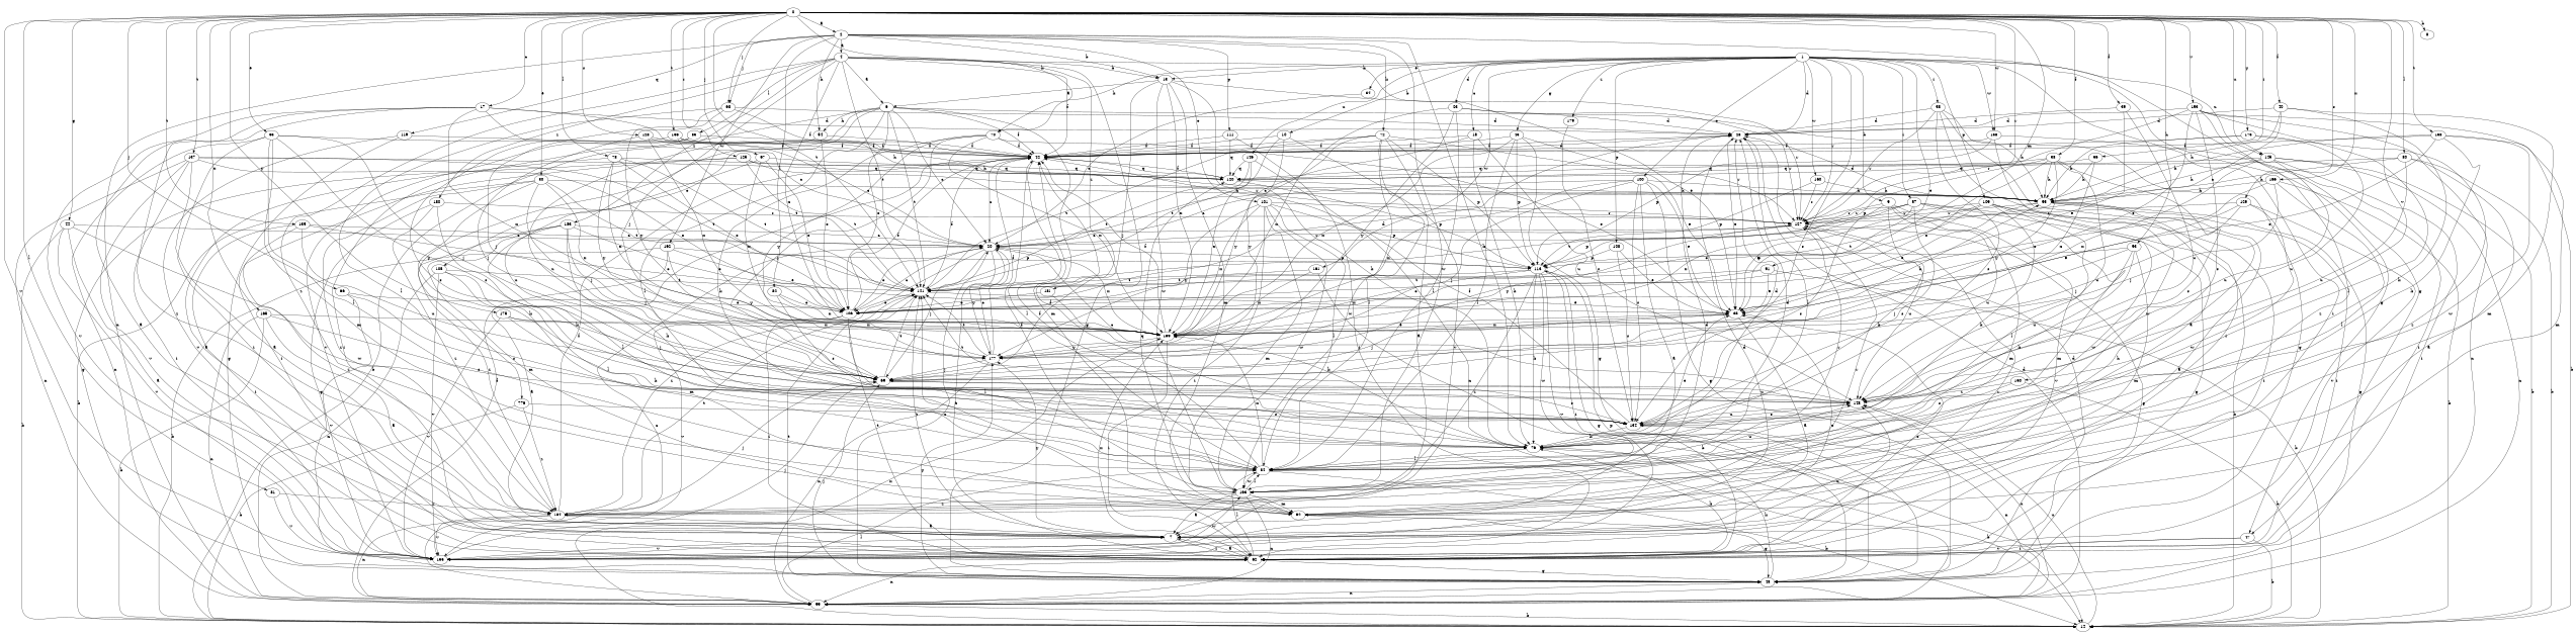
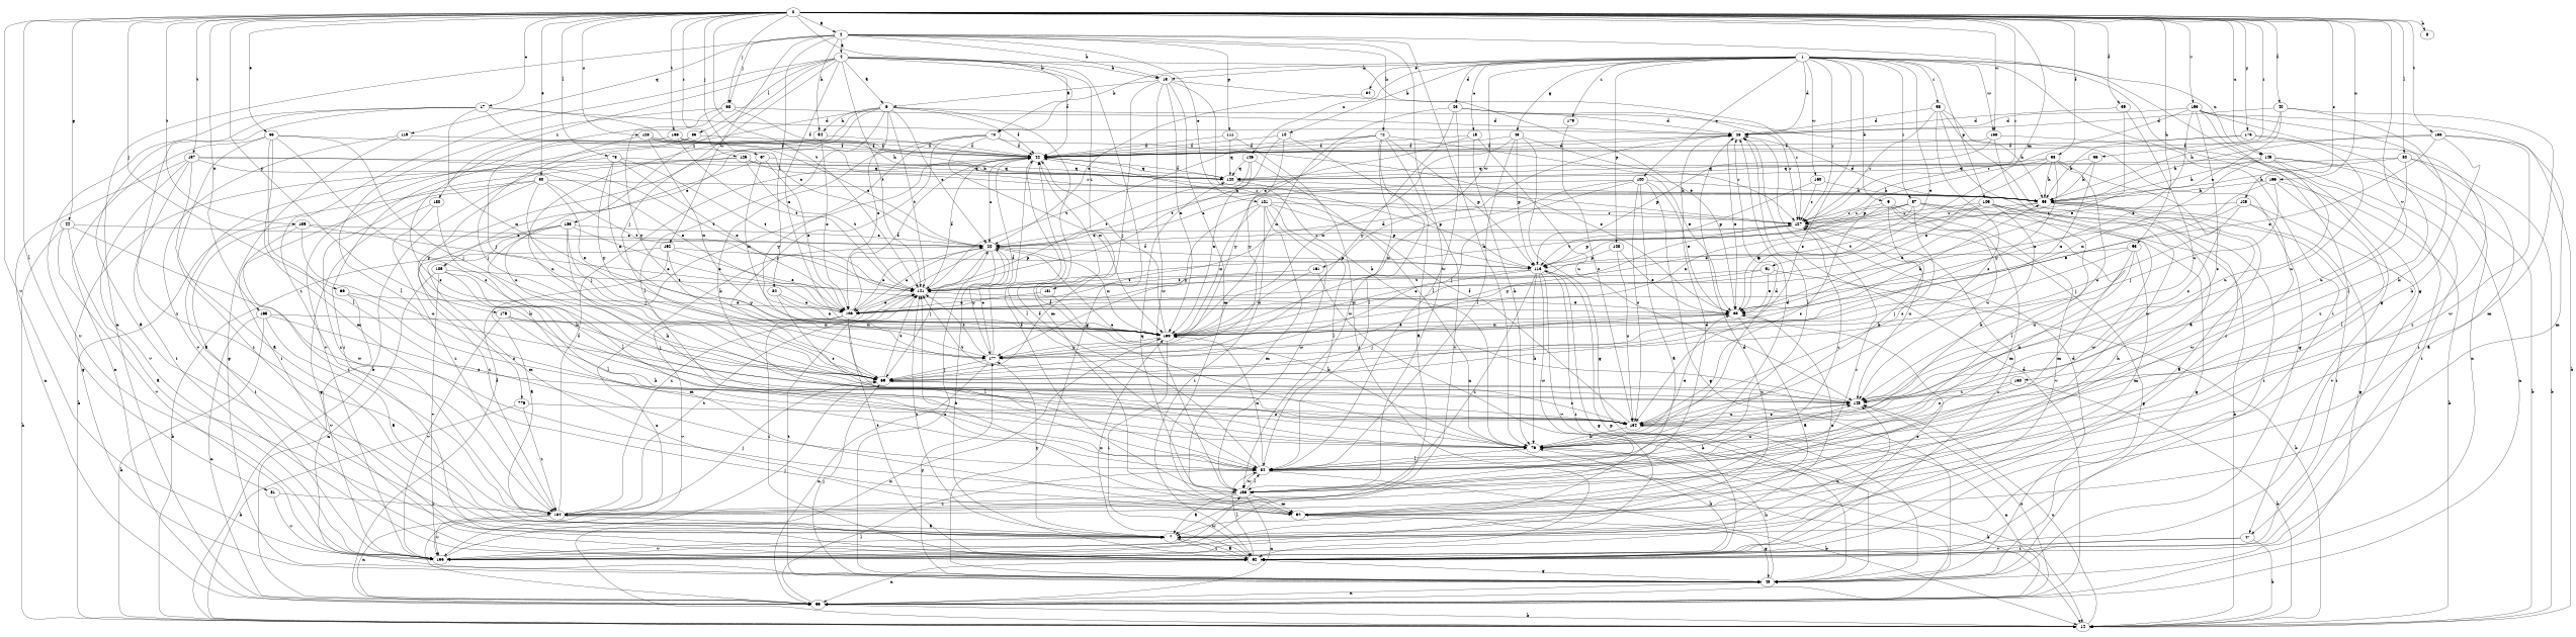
  strict digraph {
    0
    2
    8
    17
    30
    33
    38
    39
    40
    44
    53
    56
    66
    67
    68
    70
    78
    80
    81
    91
    125
    127
    128
    129
    135
    136
    137
    138
    141
    145
    150
    153
    155
    158
    165
    166
    173
    175
    13
    47
    4
    54
    72
    76
    82
    99
    101
    111
    119
    162
    163
    28
    169
    184
    20
    55
    7
    69
    14
    62
    134
    42
    84
    92
    106
    177
    148
    113
    120
    35
    48
    1
    9
    10
    18
    23
    34
    45
    57
    58
    100
    108
    109
    146
    160
    161
    179
    6
    83
    180
    181
    183
    105
    n94 [label=776]
    0 -> 2 [label=a]
    0 -> 8 [label=b]
    0 -> 17 [label=c]
    0 -> 30 [label=e]
    0 -> 33 [label=e]
    0 -> 38 [label=f]
    0 -> 39 [label=f]
    0 -> 40 [label=f]
    0 -> 44 [label=g]
    0 -> 53 [label=h]
    0 -> 56 [label=i]
    0 -> 66 [label=j]
    0 -> 67 [label=j]
    0 -> 68 [label=j]
    0 -> 70 [label=k]
    0 -> 78 [label=l]
    0 -> 80 [label=l]
    0 -> 81 [label=l]
    0 -> 91 [label=m]
    0 -> 125 [label=r]
    0 -> 127 [label=r]
    0 -> 128 [label=s]
    0 -> 129 [label=s]
    0 -> 135 [label=t]
    0 -> 136 [label=t]
    0 -> 137 [label=t]
    0 -> 138 [label=t]
    0 -> 141 [label=t]
    0 -> 145 [label=u]
    0 -> 150 [label=v]
    0 -> 153 [label=v]
    0 -> 155 [label=v]
    0 -> 158 [label=w]
    0 -> 165 [label=x]
    0 -> 166 [label=x]
    0 -> 173 [label=y]
    0 -> 175 [label=y]
    2 -> 68 [label=j]
    2 -> 13 [label=b]
    2 -> 47 [label=g]
    2 -> 4 [label=a]
    2 -> 54 [label=h]
    2 -> 72 [label=k]
    2 -> 76 [label=k]
    2 -> 82 [label=l]
    2 -> 99 [label=n]
    2 -> 101 [label=o]
    2 -> 111 [label=p]
    2 -> 119 [label=q]
    2 -> 162 [label=w]
    2 -> 163 [label=w]
    17 -> 155 [label=v]
    17 -> 28 [label=d]
    17 -> 169 [label=x]
    17 -> 184 [label=z]
    17 -> 20 [label=c]
    17 -> 55 [label=h]
    17 -> 7 [label=a]
    30 -> 141 [label=t]
    30 -> 76 [label=k]
    30 -> 169 [label=x]
    30 -> 184 [label=z]
    30 -> 55 [label=h]
    30 -> 69 [label=j]
    30 -> 14 [label=b]
    33 -> 99 [label=n]
    33 -> 69 [label=j]
    33 -> 62 [label=i]
    33 -> 134 [label=s]
    33 -> 42 [label=f]
    33 -> 84 [label=l]
    33 -> 92 [label=m]
    38 -> 55 [label=h]
    38 -> 134 [label=s]
    38 -> 106 [label=o]
    38 -> 177 [label=y]
    38 -> 148 [label=u]
    38 -> 113 [label=p]
    38 -> 120 [label=q]
    39 -> 28 [label=d]
    39 -> 148 [label=u]
    39 -> 35 [label=e]
    40 -> 76 [label=k]
    40 -> 28 [label=d]
    40 -> 20 [label=c]
    40 -> 55 [label=h]
    40 -> 92 [label=m]
    44 -> 155 [label=v]
    44 -> 163 [label=w]
    44 -> 20 [label=c]
    44 -> 7 [label=a]
    44 -> 14 [label=b]
    53 -> 76 [label=k]
    53 -> 69 [label=j]
    53 -> 92 [label=m]
    53 -> 148 [label=u]
    53 -> 113 [label=p]
    56 -> 169 [label=x]
    56 -> 55 [label=h]
    56 -> 120 [label=q]
    66 -> 155 [label=v]
    66 -> 134 [label=s]
    66 -> 106 [label=o]
    67 -> 169 [label=x]
    67 -> 106 [label=o]
    67 -> 148 [label=u]
    67 -> 120 [label=q]
    68 -> 28 [label=d]
    68 -> 69 [label=j]
    68 -> 42 [label=f]
    68 -> 84 [label=l]
    68 -> 177 [label=y]
    70 -> 76 [label=k]
    70 -> 169 [label=x]
    70 -> 69 [label=j]
    70 -> 42 [label=f]
    70 -> 177 [label=y]
    70 -> 35 [label=e]
    78 -> 141 [label=t]
    78 -> 169 [label=x]
    78 -> 7 [label=a]
    78 -> 106 [label=o]
    78 -> 177 [label=y]
    78 -> 120 [label=q]
    80 -> 55 [label=h]
    80 -> 7 [label=a]
    80 -> 14 [label=b]
    80 -> 148 [label=u]
    80 -> 120 [label=q]
    81 -> 155 [label=v]
    81 -> 184 [label=z]
    91 -> 141 [label=t]
    91 -> 14 [label=b]
    91 -> 106 [label=o]
    91 -> 35 [label=e]
    125 -> 127 [label=r]
    125 -> 141 [label=t]
    125 -> 62 [label=i]
    125 -> 120 [label=q]
    125 -> 48 [label=g]
    127 -> 20 [label=c]
    127 -> 177 [label=y]
    127 -> 148 [label=u]
    127 -> 113 [label=p]
    127 -> 48 [label=g]
    128 -> 169 [label=x]
    128 -> 20 [label=c]
    128 -> 69 [label=j]
    128 -> 42 [label=f]
    129 -> 127 [label=r]
    129 -> 155 [label=v]
    129 -> 163 [label=w]
    129 -> 69 [label=j]
    129 -> 35 [label=e]
    135 -> 184 [label=z]
    135 -> 20 [label=c]
    135 -> 62 [label=i]
    135 -> 106 [label=o]
    135 -> 148 [label=u]
    136 -> 141 [label=t]
    136 -> 55 [label=h]
    136 -> 134 [label=s]
    136 -> 42 [label=f]
    137 -> 141 [label=t]
    137 -> 155 [label=v]
    137 -> 99 [label=n]
    137 -> 7 [label=a]
    137 -> 62 [label=i]
    137 -> 106 [label=o]
    137 -> 120 [label=q]
    138 -> 76 [label=k]
    138 -> 163 [label=w]
    138 -> 55 [label=h]
    138 -> 42 [label=f]
    138 -> 92 [label=m]
    138 -> 106 [label=o]
    141 -> 42 [label=f]
    141 -> 106 [label=o]
    141 -> 35 [label=e]
    145 -> 99 [label=n]
    145 -> 169 [label=x]
    145 -> 55 [label=h]
    145 -> 14 [label=b]
    145 -> 62 [label=i]
    145 -> 148 [label=u]
    145 -> 120 [label=q]
    150 -> 14 [label=b]
    150 -> 134 [label=s]
    150 -> 148 [label=z]
    153 -> 127 [label=r]
    153 -> 99 [label=n]
    153 -> 28 [label=d]
    153 -> 184 [label=z]
    153 -> 14 [label=b]
    153 -> 134 [label=s]
    153 -> 84 [label=l]
    153 -> 35 [label=e]
    155 -> 163 [label=w]
    155 -> 28 [label=d]
    155 -> 69 [label=j]
    155 -> 148 [label=u]
    158 -> 163 [label=w]
    158 -> 62 [label=i]
    158 -> 42 [label=f]
    158 -> 113 [label=p]
    165 -> 99 [label=n]
    165 -> 169 [label=x]
    165 -> 7 [label=a]
    165 -> 14 [label=b]
    165 -> 134 [label=s]
    166 -> 55 [label=h]
    166 -> 69 [label=j]
    166 -> 14 [label=b]
    166 -> 84 [label=l]
    166 -> 106 [label=o]
    173 -> 184 [label=z]
    173 -> 55 [label=h]
    173 -> 42 [label=f]
    173 -> 148 [label=u]
    175 -> 155 [label=v]
    175 -> 76 [label=k]
    175 -> 169 [label=x]
    175 -> 69 [label=j]
    13 -> 127 [label=r]
    13 -> 76 [label=k]
    13 -> 163 [label=w]
    13 -> 169 [label=x]
    13 -> 69 [label=j]
    13 -> 92 [label=m]
    13 -> 6 [label=a]
    47 -> 155 [label=v]
    47 -> 14 [label=b]
    47 -> 62 [label=i]
    4 -> 141 [label=t]
    4 -> 13 [label=b]
    4 -> 169 [label=x]
    4 -> 184 [label=z]
    4 -> 69 [label=j]
    4 -> 42 [label=f]
    4 -> 35 [label=e]
    4 -> 48 [label=g]
    4 -> 6 [label=a]
    4 -> 83 [label=l]
    4 -> 180 [label=z]
    4 -> 181 [label=z]
    4 -> 183 [label=z]
    54 -> 42 [label=f]
    54 -> 106 [label=o]
    54 -> 148 [label=u]
    72 -> 141 [label=t]
    72 -> 163 [label=w]
    72 -> 7 [label=a]
    72 -> 42 [label=f]
    72 -> 84 [label=l]
    72 -> 177 [label=y]
    72 -> 113 [label=p]
    72 -> 35 [label=e]
    76 -> 28 [label=d]
    76 -> 14 [label=b]
    76 -> 42 [label=f]
    76 -> 84 [label=l]
    76 -> 35 [label=e]
    82 -> 169 [label=x]
    82 -> 134 [label=s]
    82 -> 106 [label=o]
    99 -> 28 [label=d]
    99 -> 20 [label=c]
    99 -> 14 [label=b]
    99 -> 42 [label=f]
    99 -> 84 [label=l]
    99 -> 148 [label=u]
    101 -> 127 [label=r]
    101 -> 163 [label=w]
    101 -> 169 [label=x]
    101 -> 62 [label=i]
    101 -> 84 [label=l]
    101 -> 92 [label=m]
    101 -> 177 [label=y]
    101 -> 113 [label=p]
    111 -> 62 [label=i]
    111 -> 42 [label=f]
    111 -> 120 [label=q]
    119 -> 155 [label=v]
    119 -> 42 [label=f]
    119 -> 48 [label=g]
    162 -> 7 [label=a]
    162 -> 14 [label=b]
    162 -> 177 [label=y]
    162 -> 113 [label=p]
    162 -> 35 [label=e]
    163 -> 99 [label=n]
    163 -> 184 [label=z]
    163 -> 7 [label=a]
    163 -> 42 [label=f]
    163 -> 84 [label=l]
    163 -> 92 [label=m]
    163 -> 120 [label=q]
    28 -> 42 [label=f]
    28 -> 84 [label=l]
    28 -> 35 [label=e]
    169 -> 55 [label=h]
    169 -> 62 [label=i]
    169 -> 42 [label=f]
    169 -> 177 [label=y]
    169 -> 35 [label=e]
    184 -> 141 [label=t]
    184 -> 155 [label=v]
    184 -> 99 [label=n]
    184 -> 28 [label=d]
    184 -> 7 [label=a]
    184 -> 69 [label=j]
    184 -> 42 [label=f]
    20 -> 127 [label=r]
    20 -> 169 [label=x]
    20 -> 184 [label=z]
    20 -> 69 [label=j]
    20 -> 62 [label=i]
    20 -> 106 [label=o]
    20 -> 177 [label=y]
    20 -> 113 [label=p]
    55 -> 127 [label=r]
    55 -> 28 [label=d]
    55 -> 7 [label=a]
    55 -> 62 [label=i]
    55 -> 35 [label=e]
    55 -> 48 [label=g]
    7 -> 141 [label=t]
    7 -> 155 [label=v]
    7 -> 62 [label=i]
    7 -> 177 [label=y]
    7 -> 35 [label=e]
    69 -> 141 [label=t]
    69 -> 134 [label=s]
    69 -> 148 [label=u]
    14 -> 169 [label=x]
    14 -> 148 [label=u]
    62 -> 127 [label=r]
    62 -> 141 [label=t]
    62 -> 76 [label=k]
    62 -> 99 [label=n]
    62 -> 169 [label=x]
    62 -> 7 [label=a]
    62 -> 84 [label=l]
    62 -> 35 [label=e]
    62 -> 48 [label=g]
    134 -> 76 [label=k]
    134 -> 99 [label=n]
    134 -> 42 [label=f]
    134 -> 148 [label=u]
    42 -> 28 [label=d]
    42 -> 20 [label=c]
    42 -> 84 [label=l]
    42 -> 120 [label=q]
    84 -> 127 [label=r]
    84 -> 163 [label=w]
    84 -> 28 [label=d]
    84 -> 169 [label=x]
    84 -> 14 [label=b]
    84 -> 42 [label=f]
    84 -> 148 [label=u]
    92 -> 127 [label=r]
    92 -> 141 [label=t]
    92 -> 55 [label=h]
    92 -> 48 [label=g]
    106 -> 155 [label=v]
    106 -> 28 [label=d]
    106 -> 20 [label=c]
    106 -> 62 [label=i]
    106 -> 42 [label=f]
    106 -> 84 [label=l]
    177 -> 141 [label=t]
    177 -> 99 [label=n]
    177 -> 20 [label=c]
    177 -> 69 [label=j]
    177 -> 42 [label=f]
    148 -> 141 [label=t]
    148 -> 20 [label=c]
    148 -> 134 [label=s]
    113 -> 141 [label=t]
    113 -> 155 [label=v]
    113 -> 76 [label=k]
    113 -> 163 [label=w]
    113 -> 169 [label=x]
    113 -> 184 [label=z]
    113 -> 62 [label=i]
    113 -> 48 [label=g]
    120 -> 55 [label=h]
    120 -> 42 [label=f]
    120 -> 113 [label=p]
    35 -> 169 [label=x]
    35 -> 7 [label=a]
    35 -> 69 [label=j]
    48 -> 141 [label=t]
    48 -> 76 [label=k]
    48 -> 99 [label=n]
    48 -> 28 [label=d]
    48 -> 20 [label=c]
    48 -> 69 [label=j]
    48 -> 177 [label=y]
    48 -> 113 [label=p]
    1 -> 70 [label=k]
    1 -> 127 [label=r]
    1 -> 145 [label=u]
    1 -> 158 [label=w]
    1 -> 13 [label=b]
    1 -> 47 [label=g]
    1 -> 28 [label=d]
    1 -> 62 [label=i]
    1 -> 134 [label=s]
    1 -> 35 [label=e]
    1 -> 9 [label=b]
    1 -> 10 [label=b]
    1 -> 18 [label=c]
    1 -> 23 [label=d]
    1 -> 34 [label=e]
    1 -> 45 [label=g]
    1 -> 57 [label=i]
    1 -> 58 [label=i]
    1 -> 100 [label=o]
    1 -> 108 [label=p]
    1 -> 109 [label=p]
    1 -> 146 [label=u]
    1 -> 160 [label=w]
    1 -> 161 [label=w]
    1 -> 179 [label=z]
    9 -> 127 [label=r]
    9 -> 155 [label=v]
    9 -> 76 [label=k]
    9 -> 134 [label=s]
    9 -> 92 [label=m]
    9 -> 148 [label=u]
    10 -> 141 [label=t]
    10 -> 155 [label=v]
    10 -> 42 [label=f]
    10 -> 177 [label=y]
    18 -> 76 [label=k]
    18 -> 20 [label=c]
    18 -> 42 [label=f]
    18 -> 148 [label=u]
    23 -> 127 [label=r]
    23 -> 28 [label=d]
    23 -> 169 [label=x]
    23 -> 84 [label=l]
    23 -> 177 [label=y]
    34 -> 20 [label=c]
    45 -> 127 [label=r]
    45 -> 169 [label=x]
    45 -> 42 [label=f]
    45 -> 84 [label=l]
    45 -> 113 [label=p]
    45 -> 48 [label=g]
    57 -> 127 [label=r]
    57 -> 141 [label=t]
    57 -> 169 [label=x]
    57 -> 14 [label=b]
    57 -> 134 [label=s]
    57 -> 92 [label=m]
    57 -> 35 [label=e]
    57 -> 48 [label=g]
    58 -> 127 [label=r]
    58 -> 28 [label=d]
    58 -> 7 [label=a]
    58 -> 62 [label=i]
    58 -> 134 [label=s]
    58 -> 48 [label=g]
    100 -> 169 [label=x]
    100 -> 20 [label=c]
    100 -> 55 [label=h]
    100 -> 7 [label=a]
    100 -> 69 [label=j]
    100 -> 134 [label=s]
    100 -> 35 [label=e]
    100 -> 48 [label=g]
    108 -> 134 [label=s]
    108 -> 113 [label=p]
    108 -> 35 [label=e]
    109 -> 127 [label=r]
    109 -> 141 [label=t]
    109 -> 76 [label=k]
    109 -> 163 [label=w]
    109 -> 62 [label=i]
    109 -> 84 [label=l]
    109 -> 106 [label=o]
    146 -> 141 [label=t]
    146 -> 99 [label=n]
    146 -> 169 [label=x]
    146 -> 120 [label=q]
    160 -> 127 [label=r]
    160 -> 55 [label=h]
    160 -> 113 [label=p]
    161 -> 141 [label=t]
    161 -> 169 [label=x]
    161 -> 14 [label=b]
    179 -> 134 [label=s]
    6 -> 141 [label=t]
    6 -> 54 [label=h]
    6 -> 20 [label=c]
    6 -> 55 [label=h]
    6 -> 14 [label=b]
    6 -> 42 [label=f]
    6 -> 84 [label=l]
    6 -> 92 [label=m]
    6 -> 106 [label=o]
    6 -> 105 [label=o]
    6 -> n94 [label=y]
    83 -> 155 [label=v]
    83 -> 62 [label=i]
    83 -> 42 [label=f]
-   180 -> 127 [label=r]
+   128 -> 127 [label=r]
    180 -> 76 [label=k]
    180 -> 184 [label=z]
    180 -> 48 [label=g]
    181 -> 76 [label=k]
    181 -> 106 [label=o]
    183 -> 76 [label=k]
    183 -> 184 [label=z]
    183 -> 20 [label=c]
    183 -> 69 [label=j]
    183 -> 84 [label=l]
    183 -> 92 [label=m]
    183 -> 106 [label=o]
    105 -> 141 [label=t]
    105 -> 155 [label=v]
    105 -> 99 [label=n]
    105 -> 84 [label=l]
    105 -> 92 [label=m]
    n94 -> 184 [label=z]
    n94 -> 14 [label=b]
    n94 -> 134 [label=s]
  }
